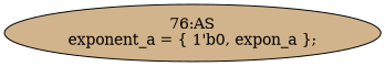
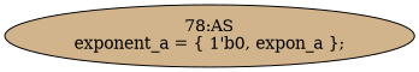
  strict digraph {
-   n1 [ast="<pyverilog.vparser.ast.Assign object at 0x7f284bdc49d0>" def_var="['exponent_a']" fillcolor=tan label="76:AS\nexponent_a = { 1'b0, expon_a };" statements="[]" style=filled typ=Assign use_var="['expon_a']"]
+   n1 [ast="<pyverilog.vparser.ast.Assign object at 0x7f284bdc49d0>" def_var="['exponent_a']" fillcolor=tan label="78:AS\nexponent_a = { 1'b0, expon_a };" statements="[]" style=filled typ=Assign use_var="['expon_a']"]
  }
